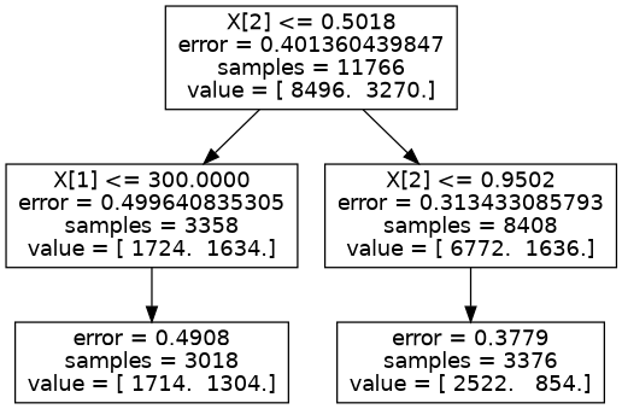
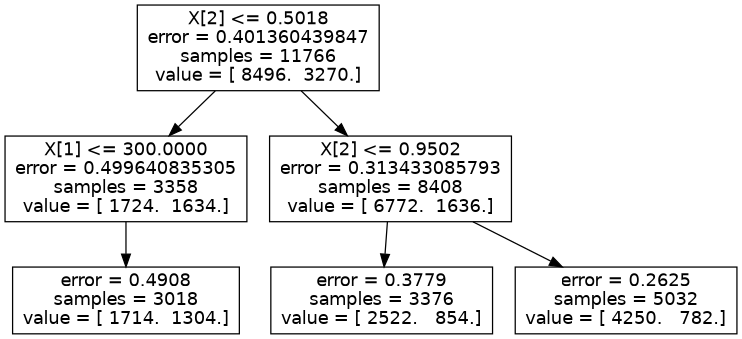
  digraph {
    fontname="DejaVu Sans"
    node [fontname="DejaVu Sans" shape=box]
    edge [fontname="DejaVu Sans"]
    n1 [label="X[2] <= 0.5018\nerror = 0.401360439847\nsamples = 11766\nvalue = [ 8496.  3270.]"]
    n2 [label="X[1] <= 300.0000\nerror = 0.499640835305\nsamples = 3358\nvalue = [ 1724.  1634.]"]
    n3 [label="X[2] <= 0.9502\nerror = 0.313433085793\nsamples = 8408\nvalue = [ 6772.  1636.]"]
    n4 [label="error = 0.4908\nsamples = 3018\nvalue = [ 1714.  1304.]"]
    n5 [label="error = 0.3779\nsamples = 3376\nvalue = [ 2522.   854.]"]
+   n6 [label="error = 0.2625\nsamples = 5032\nvalue = [ 4250.   782.]"]
    n1 -> n2
    n1 -> n3
    n2 -> n4
    n3 -> n5
+   n3 -> n6
  }
